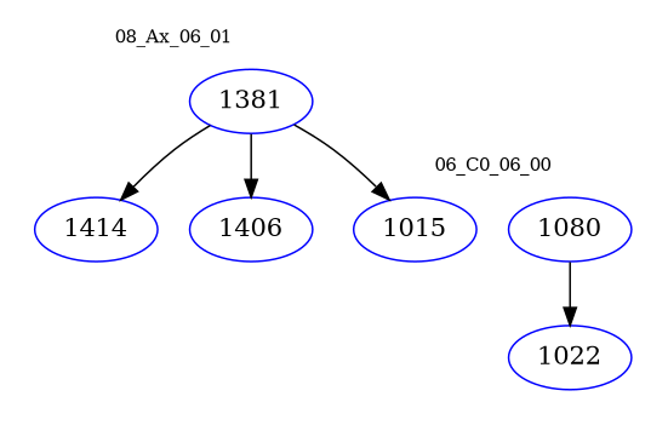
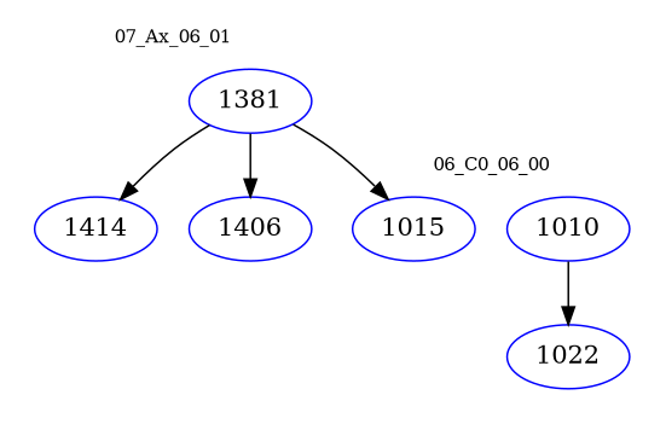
  digraph {
    node [color=blue]
    edge [color=black]
    n1 [label=1381]
    n2 [label=1414]
    n3 [label=1406]
-   n4 [label=1080]
+   n4 [label=1010]
    n5 [label=1015]
    n6 [label=1022]
    subgraph cluster_1 {
      color=white
      fontsize=10
-     label="08_Ax_06_01"
+     label="07_Ax_06_01"
      n1
      n2
      n3
    }
    subgraph cluster_2 {
      color=white
      fontsize=10
      label="06_C0_06_00"
      n4
      n5
      n6
    }
    n1 -> n2
    n1 -> n3
    n1 -> n5
    n4 -> n6
  }
